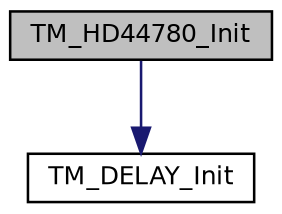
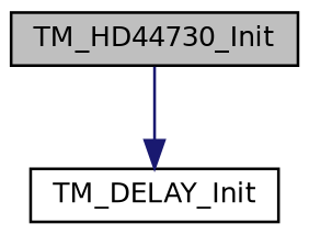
  digraph {
    rankdir=TB
    node [color=black fontname=Helvetica fontsize=10 shape=record style=filled]
-   n1 [fillcolor=grey75 fontcolor=black height=0.2 label=TM_HD44780_Init width=0.4]
+   n1 [fillcolor=grey75 fontcolor=black height=0.2 label=TM_HD44730_Init width=0.4]
    n2 [fillcolor=white height=0.2 label=TM_DELAY_Init width=0.4]
    n1 -> n2 [color=midnightblue fontname=Helvetica fontsize=10 labelfontname=Helvetica labelfontsize=10 style=solid]
  }
